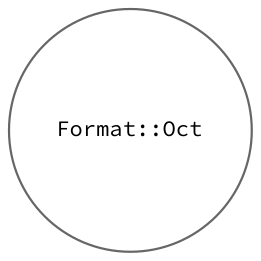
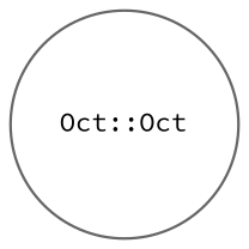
  digraph {
    rankdir=LR
    fontname="Source Code Pro"
-   n1 [color=gray40 fillcolor=white fontname="Source Code Pro" fontsize=10 height=0.2 label="Format::Oct" shape=circle style=filled width=0.4]
+   n1 [color=gray40 fillcolor=white fontname="Source Code Pro" fontsize=10 height=0.2 label="Oct::Oct" shape=circle style=filled width=0.4]
  }
